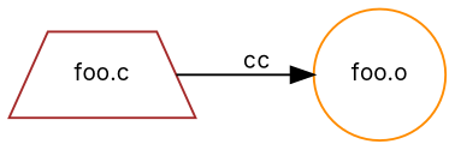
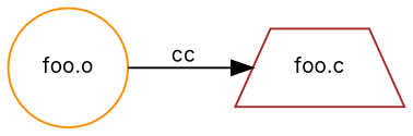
  digraph {
    rankdir=LR
    fontname=Inter
    node [fontsize=10 fontname=Inter]
    n1 [height=0.25 label="foo.o" shape=circle color=darkorange]
    n2 [height=0.25 label="foo.c" shape=trapezium color=brown]
-   n2 -> n1 [fontsize=10 label=" cc" fontname=Inter]
+   n1 -> n2 [fontsize=10 label=" cc" fontname=Inter]
  }
